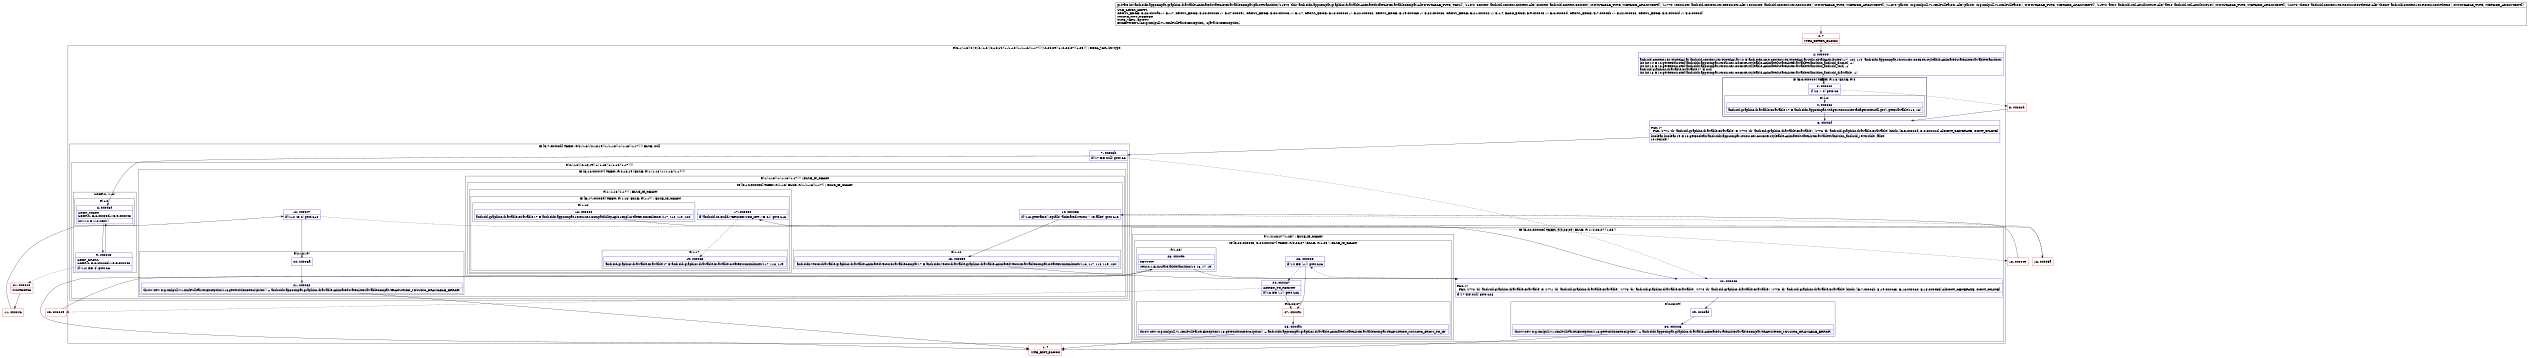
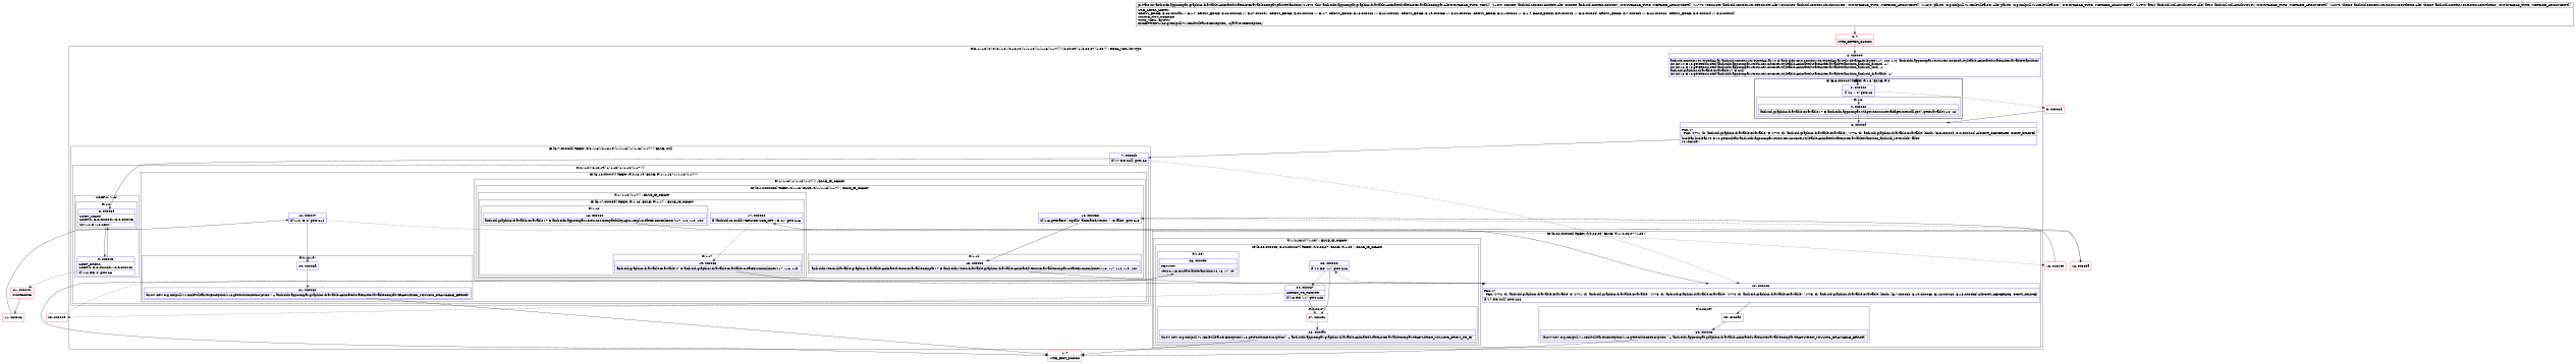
  digraph {
    node [color=blue shape=record]
    n1 [label="{4\:\ 0x0022|android.graphics.drawable.Drawable r7 = androidx.appcompat.widget.ResourceManagerInternal.get().getDrawable(r16, r8)\l}"]
    n2 [label="{3\:\ 0x0020|if (r8 \> 0) goto L3\l}"]
    n3 [label="{8\:\ 0x003d|LOOP_START\lLOOP:0: B:8:0x003d\-\>B:9:0x0043\l|int r12 = r18.next()\l}"]
    n4 [label="{9\:\ 0x0043|LOOP_CROSS\lLOOP:0: B:8:0x003d\-\>B:9:0x0043\l|if (r12 == 4) goto L6\l}"]
    n5 [label="{20\:\ 0x006a}"]
    n6 [label="{21\:\ 0x0082|throw new org.xmlpull.v1.XmlPullParserException(r18.getPositionDescription() + androidx.appcompat.graphics.drawable.AnimatedStateListDrawableCompat.TRANSITION_MISSING_DRAWABLE_ERROR)\l}"]
    n7 [label="{15\:\ 0x0055|androidx.vectordrawable.graphics.drawable.AnimatedVectorDrawableCompat r7 = androidx.vectordrawable.graphics.drawable.AnimatedVectorDrawableCompat.createFromXmlInner(r16, r17, r18, r19, r20)\l}"]
    n8 [label="{18\:\ 0x0060|android.graphics.drawable.Drawable r7 = androidx.appcompat.resources.Compatibility.Api21Impl.createFromXmlInner(r17, r18, r19, r20)\l}"]
    n9 [label="{19\:\ 0x0065|android.graphics.drawable.Drawable r7 = android.graphics.drawable.Drawable.createFromXmlInner(r17, r18, r19)\l}"]
    n10 [label="{17\:\ 0x005e|if (android.os.Build.VERSION.SDK_INT \>= 21) goto L16\l}"]
    n11 [label="{14\:\ 0x0053|if (r18.getName().equals(\"animated\-vector\") != false) goto L13\l}"]
    n12 [label="{12\:\ 0x0047|if (r12 != 2) goto L18\l}"]
    n13 [label="{7\:\ 0x003b|if (r7 == null) goto L6\l}"]
    n14 [label="{29\:\ 0x00ad}"]
    n15 [label="{30\:\ 0x00c6|throw new org.xmlpull.v1.XmlPullParserException(r18.getPositionDescription() + androidx.appcompat.graphics.drawable.AnimatedStateListDrawableCompat.TRANSITION_MISSING_DRAWABLE_ERROR)\l}"]
    n16 [color=red label="{27\:\ 0x0091}"]
    n17 [label="{28\:\ 0x00ac|throw new org.xmlpull.v1.XmlPullParserException(r18.getPositionDescription() + androidx.appcompat.graphics.drawable.AnimatedStateListDrawableCompat.TRANSITION_MISSING_FROM_TO_ID)\l}"]
    n18 [label="{26\:\ 0x0090|RETURN\l|return r15.mState.addTransition(r4, r6, r7, r9)\l}"]
    n19 [label="{23\:\ 0x0085|if (r4 == (\-1)) goto L26\l}"]
    n20 [label="{24\:\ 0x0087|ADDED_TO_REGION\l|if (r6 == (\-1)) goto L26\l}"]
    n21 [label="{22\:\ 0x0083|PHI: r7 \l  PHI: (r7v2 'dr' android.graphics.drawable.Drawable) = (r7v1 'dr' android.graphics.drawable.Drawable), (r7v3 'dr' android.graphics.drawable.Drawable), (r7v4 'dr' android.graphics.drawable.Drawable), (r7v5 'dr' android.graphics.drawable.Drawable) binds: [B:7:0x003b, B:19:0x0065, B:18:0x0060, B:15:0x0055] A[DONT_GENERATE, DONT_INLINE]\l|if (r7 == null) goto L28\l}"]
    n22 [label="{2\:\ 0x0000|android.content.res.TypedArray android.content.res.TypedArray r0 = androidx.core.content.res.TypedArrayUtils.obtainAttributes(r17, r20, r19, androidx.appcompat.resources.C0054R.styleable.AnimatedStateListDrawableTransition)\lint int r4 = r0.getResourceId(androidx.appcompat.resources.C0054R.styleable.AnimatedStateListDrawableTransition_android_fromId, \-1)\lint int r6 = r0.getResourceId(androidx.appcompat.resources.C0054R.styleable.AnimatedStateListDrawableTransition_android_toId, \-1)\landroid.graphics.drawable.Drawable r7 = null\lint int r8 = r0.getResourceId(androidx.appcompat.resources.C0054R.styleable.AnimatedStateListDrawableTransition_android_drawable, \-1)\l}"]
    n23 [label="{6\:\ 0x002f|PHI: r7 \l  PHI: (r7v1 'dr' android.graphics.drawable.Drawable) = (r7v0 'dr' android.graphics.drawable.Drawable), (r7v6 'dr' android.graphics.drawable.Drawable) binds: [B:5:0x002d, B:4:0x0022] A[DONT_GENERATE, DONT_INLINE]\l|boolean boolean r9 = r0.getBoolean(androidx.appcompat.resources.C0054R.styleable.AnimatedStateListDrawableTransition_android_reversible, false)\lr0.recycle()\l}"]
    n24 [color=red label="{5\:\ 0x002d}"]
    n25 [color=red label="{31\:\ 0x0046|SYNTHETIC\l}"]
    n26 [color=red label="{1\:\ ?|MTH_EXIT_BLOCK\l}"]
    n27 [color=red label="{16\:\ 0x005a}"]
    n28 [color=red label="{13\:\ 0x0049}"]
    n29 [color=red label="{25\:\ 0x0089}"]
    n30 [color=red label="{11\:\ 0x0046}"]
    n31 [color=red label="{0\:\ ?|MTH_ENTER_BLOCK\l}"]
    n32 [label="{private int androidx.appcompat.graphics.drawable.AnimatedStateListDrawableCompat.parseTransition((r15v0 'this' androidx.appcompat.graphics.drawable.AnimatedStateListDrawableCompat A[IMMUTABLE_TYPE, THIS]), (r16v0 'context' android.content.Context A[D('context' android.content.Context), IMMUTABLE_TYPE, METHOD_ARGUMENT]), (r17v0 'resources' android.content.res.Resources A[D('resources' android.content.res.Resources), IMMUTABLE_TYPE, METHOD_ARGUMENT]), (r18v0 'parser' org.xmlpull.v1.XmlPullParser A[D('parser' org.xmlpull.v1.XmlPullParser), IMMUTABLE_TYPE, METHOD_ARGUMENT]), (r19v0 'attrs' android.util.AttributeSet A[D('attrs' android.util.AttributeSet), IMMUTABLE_TYPE, METHOD_ARGUMENT]), (r20v0 'theme' android.content.res.Resources$Theme A[D('theme' android.content.res.Resources$Theme), IMMUTABLE_TYPE, METHOD_ARGUMENT]))  | USE_LINES_HINTS\lCROSS_EDGE: B:28:0x00ac \-\> B:1:?, CROSS_EDGE: B:23:0x0085 \-\> B:27:0x0091, CROSS_EDGE: B:30:0x00c6 \-\> B:1:?, CROSS_EDGE: B:18:0x0060 \-\> B:22:0x0083, CROSS_EDGE: B:19:0x0065 \-\> B:22:0x0083, CROSS_EDGE: B:21:0x0082 \-\> B:1:?, BACK_EDGE: B:9:0x0043 \-\> B:8:0x003d, CROSS_EDGE: B:7:0x003b \-\> B:22:0x0083, CROSS_EDGE: B:5:0x002d \-\> B:6:0x002f\lINLINE_NOT_NEEDED\lTYPE_VARS: EMPTY\lEXCEPTIONS:[Lorg\/xmlpull\/v1\/XmlPullParserException;, Ljava\/io\/IOException;]\l}" color=""]
    subgraph cluster_1 {
      label="R(5:1|(1:3)(0)|4|(2:(1:6)|(2:18|19)(1:(1:13)(1:(1:16)(1:17))))|(2:28|29)(1:(2:26|27)(1:25))) | DECL_VAR: int type\l"
      n22
      n23
      subgraph cluster_2 {
        label="IF [B:3:0x0020] THEN: R(1:3) ELSE: R(0)"
        n2
        subgraph cluster_3 {
          label="R(1:3)"
          n1
        }
        subgraph cluster_4 {
          label="R(0)"
        }
      }
      subgraph cluster_5 {
        label="IF [B:7:0x003b] THEN: R(2:(1:6)|(2:18|19)(1:(1:13)(1:(1:16)(1:17)))) ELSE: null"
        n13
        subgraph cluster_6 {
          label="R(2:(1:6)|(2:18|19)(1:(1:13)(1:(1:16)(1:17))))"
          subgraph cluster_7 {
            label="LOOP:0: (1:6)"
            n4
            subgraph cluster_8 {
              label="R(1:6)"
              n3
            }
          }
          subgraph cluster_9 {
            label="IF [B:12:0x0047] THEN: R(2:18|19) ELSE: R(1:(1:13)(1:(1:16)(1:17)))"
            n12
            subgraph cluster_10 {
              label="R(2:18|19)"
              n5
              n6
            }
            subgraph cluster_11 {
              label="R(1:(1:13)(1:(1:16)(1:17))) | ELSE_IF_CHAIN\l"
              subgraph cluster_12 {
                label="IF [B:14:0x0053] THEN: R(1:13) ELSE: R(1:(1:16)(1:17)) | ELSE_IF_CHAIN\l"
                n11
                subgraph cluster_13 {
                  label="R(1:13)"
                  n7
                }
                subgraph cluster_14 {
                  label="R(1:(1:16)(1:17)) | ELSE_IF_CHAIN\l"
                  subgraph cluster_15 {
                    label="IF [B:17:0x005e] THEN: R(1:16) ELSE: R(1:17) | ELSE_IF_CHAIN\l"
                    n10
                    subgraph cluster_16 {
                      label="R(1:16)"
                      n8
                    }
                    subgraph cluster_17 {
                      label="R(1:17)"
                      n9
                    }
                  }
                }
              }
            }
          }
        }
      }
      subgraph cluster_18 {
        label="IF [B:22:0x0083] THEN: R(2:28|29) ELSE: R(1:(2:26|27)(1:25))"
        n21
        subgraph cluster_19 {
          label="R(2:28|29)"
          n14
          n15
        }
        subgraph cluster_20 {
          label="R(1:(2:26|27)(1:25)) | ELSE_IF_CHAIN\l"
          subgraph cluster_21 {
            label="IF [B:23:0x0085, B:24:0x0087] THEN: R(2:26|27) ELSE: R(1:25) | ELSE_IF_CHAIN\l"
            n19
            n20
            subgraph cluster_22 {
              label="R(2:26|27)"
              n16
              n17
            }
            subgraph cluster_23 {
              label="R(1:25)"
              n18
            }
          }
        }
      }
    }
    n1 -> n23
    n2 -> n1
    n2 -> n24 [style=dashed]
    n3 -> n4
    n4 -> n3
    n4 -> n25 [style=dashed]
    n5 -> n6
    n6 -> n26
    n7 -> n21
    n8 -> n21
-   n18 -> n21
+   n9 -> n21
    n10 -> n9 [style=dashed]
    n11 -> n7
    n11 -> n27 [style=dashed]
    n12 -> n5
    n12 -> n28 [style=dashed]
    n13 -> n3
    n13 -> n21 [style=dashed]
    n14 -> n15
    n15 -> n26
    n16 -> n17
    n17 -> n26
    n18 -> n26
    n19 -> n16
    n19 -> n20 [style=dashed]
    n20 -> n16
    n20 -> n29 [style=dashed]
    n21 -> n14
    n21 -> n19 [style=dashed]
    n22 -> n2
    n23 -> n13
    n24 -> n23
    n25 -> n30
    n27 -> n10
    n28 -> n11
-   n29 -> n18
+   n29 -> n18 [style=dashed]
    n30 -> n12
    n31 -> n22
    n32 -> n31
  }
